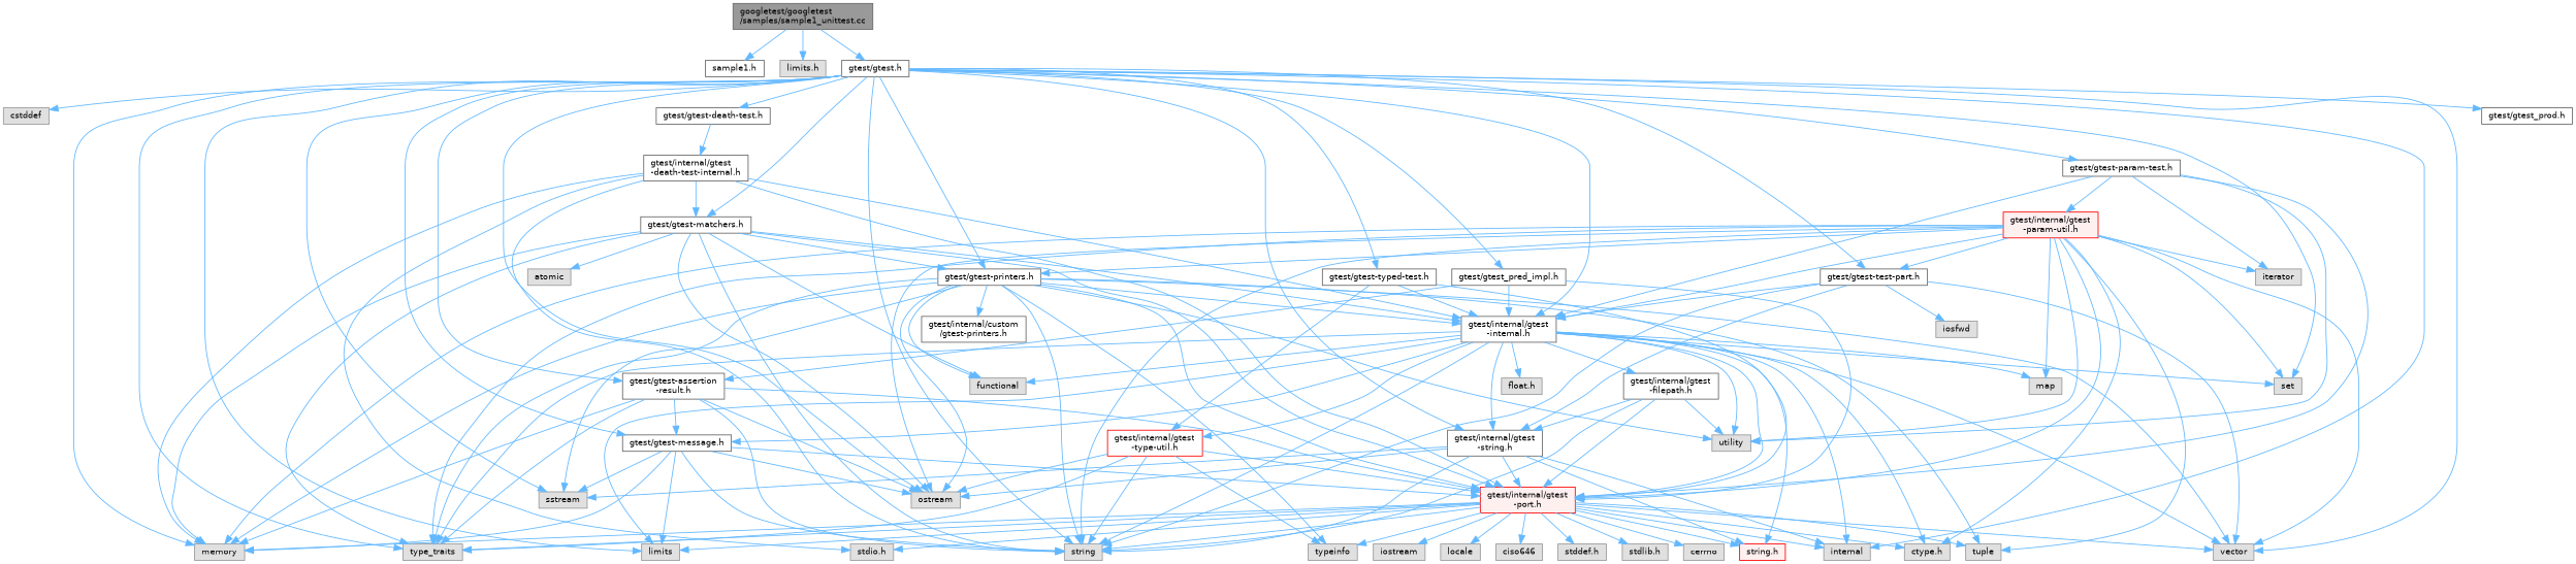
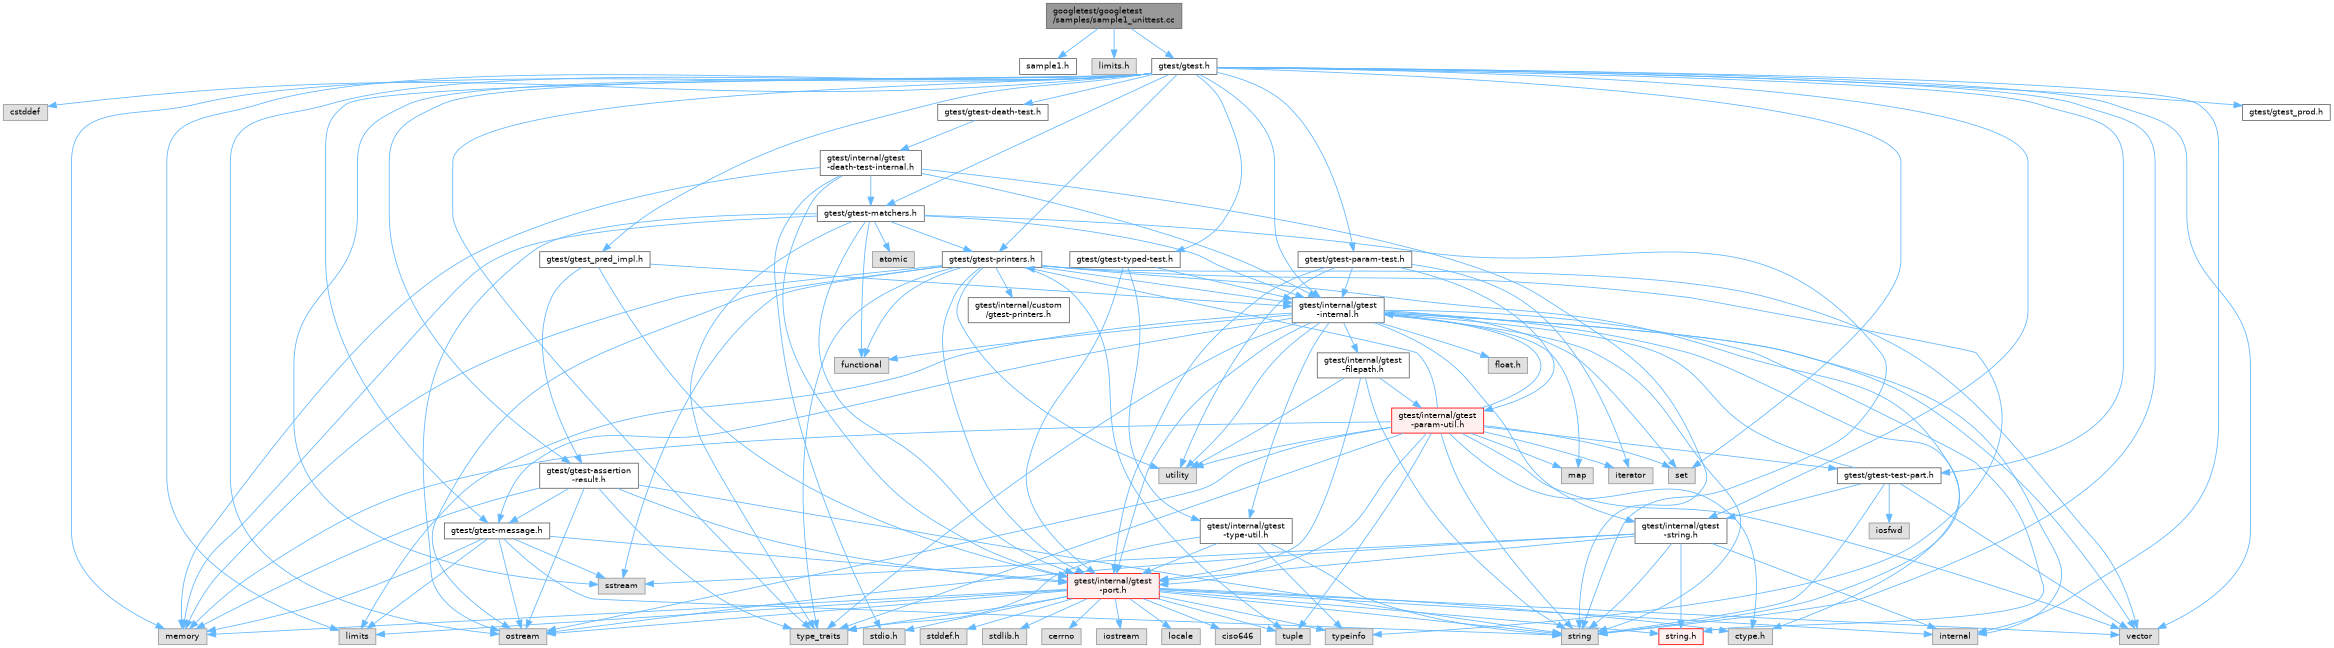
  digraph {
    node [color=grey60 fillcolor="#E0E0E0" fontname=Helvetica fontsize=10 shape=box style=filled]
    edge [color=steelblue1 fontname=Helvetica fontsize=10 labelfontname=Helvetica labelfontsize=10 style=solid]
    n1 [color=gray40 fillcolor=grey60 fontcolor=black height=0.2 label="googletest/googletest\l/samples/sample1_unittest.cc" width=0.4]
    n2 [color=grey40 fillcolor=white height=0.2 label="sample1.h" width=0.4]
    n3 [height=0.2 label="limits.h" width=0.4]
    n4 [color=grey40 fillcolor=white height=0.2 label="gtest/gtest.h" width=0.4]
    n5 [height=0.2 label=cstddef width=0.4]
    n6 [height=0.2 label=internal width=0.4]
    n7 [height=0.2 label=limits width=0.4]
    n8 [height=0.2 label=memory width=0.4]
    n9 [height=0.2 label=ostream width=0.4]
    n10 [height=0.2 label=set width=0.4]
    n11 [height=0.2 label=sstream width=0.4]
    n12 [height=0.2 label=string width=0.4]
    n13 [height=0.2 label=type_traits width=0.4]
    n14 [height=0.2 label=vector width=0.4]
    n15 [color=grey40 fillcolor=white height=0.2 label="gtest/gtest-assertion\l-result.h" width=0.4]
    n16 [color=grey40 fillcolor=white height=0.2 label="gtest/gtest-message.h" width=0.4]
    n17 [color=grey40 fillcolor=white height=0.2 label="gtest/gtest-death-test.h" width=0.4]
    n18 [color=grey40 fillcolor=white height=0.2 label="gtest/gtest-matchers.h" width=0.4]
    n19 [color=grey40 fillcolor=white height=0.2 label="gtest/gtest-printers.h" width=0.4]
    n20 [color=grey40 fillcolor=white height=0.2 label="gtest/internal/gtest\l-internal.h" width=0.4]
    n21 [color=grey40 fillcolor=white height=0.2 label="gtest/internal/gtest\l-string.h" width=0.4]
    n22 [color=grey40 fillcolor=white height=0.2 label="gtest/gtest-param-test.h" width=0.4]
    n23 [color=grey40 fillcolor=white height=0.2 label="gtest/gtest-test-part.h" width=0.4]
    n24 [color=grey40 fillcolor=white height=0.2 label="gtest/gtest-typed-test.h" width=0.4]
    n25 [color=grey40 fillcolor=white height=0.2 label="gtest/gtest_pred_impl.h" width=0.4]
    n26 [color=grey40 fillcolor=white height=0.2 label="gtest/gtest_prod.h" width=0.4]
    n27 [color=red fillcolor="#FFF0F0" height=0.2 label="gtest/internal/gtest\l-port.h" width=0.4]
    n28 [color=grey40 fillcolor=white height=0.2 label="gtest/internal/gtest\l-death-test-internal.h" width=0.4]
    n29 [height=0.2 label=atomic width=0.4]
    n30 [height=0.2 label=functional width=0.4]
    n31 [height=0.2 label=tuple width=0.4]
    n32 [height=0.2 label=typeinfo width=0.4]
    n33 [height=0.2 label=utility width=0.4]
    n34 [color=grey40 fillcolor=white height=0.2 label="gtest/internal/custom\l/gtest-printers.h" width=0.4]
    n35 [height=0.2 label="ctype.h" width=0.4]
    n36 [color=red fillcolor="#FFF0F0" height=0.2 label="string.h" width=0.4]
    n37 [height=0.2 label="float.h" width=0.4]
    n38 [height=0.2 label=map width=0.4]
    n39 [color=grey40 fillcolor=white height=0.2 label="gtest/internal/gtest\l-filepath.h" width=0.4]
-   n40 [color=red fillcolor=white height=0.2 label="gtest/internal/gtest\l-type-util.h" width=0.4]
+   n40 [color=grey40 fillcolor=white height=0.2 label="gtest/internal/gtest\l-type-util.h" width=0.4]
    n41 [height=0.2 label=iterator width=0.4]
    n42 [color=red fillcolor="#FFF0F0" height=0.2 label="gtest/internal/gtest\l-param-util.h" width=0.4]
    n43 [height=0.2 label=iosfwd width=0.4]
    n44 [height=0.2 label=ciso646 width=0.4]
    n45 [height=0.2 label="stddef.h" width=0.4]
    n46 [height=0.2 label="stdio.h" width=0.4]
    n47 [height=0.2 label="stdlib.h" width=0.4]
    n48 [height=0.2 label=cerrno width=0.4]
    n49 [height=0.2 label=iostream width=0.4]
    n50 [height=0.2 label=locale width=0.4]
    n1 -> n2
    n1 -> n3
    n1 -> n4
    n4 -> n5
    n4 -> n6
    n4 -> n7
    n4 -> n8
    n4 -> n9
    n4 -> n10
    n4 -> n11
    n4 -> n12
    n4 -> n13
    n4 -> n14
    n4 -> n15
    n4 -> n16
    n4 -> n17
    n4 -> n18
    n4 -> n19
    n4 -> n20
    n4 -> n21
    n4 -> n22
    n4 -> n23
    n4 -> n24
    n4 -> n25
    n4 -> n26
    n15 -> n8
    n15 -> n9
    n15 -> n12
    n15 -> n13
    n15 -> n16
    n15 -> n27
    n16 -> n7
    n16 -> n8
    n16 -> n9
    n16 -> n11
    n16 -> n12
    n16 -> n27
    n17 -> n28
    n18 -> n8
    n18 -> n9
    n18 -> n12
    n18 -> n13
    n18 -> n19
    n18 -> n20
    n18 -> n27
    n18 -> n29
    n18 -> n30
    n19 -> n8
    n19 -> n9
    n19 -> n11
    n19 -> n12
    n19 -> n13
    n19 -> n14
    n19 -> n20
    n19 -> n27
    n19 -> n30
    n19 -> n31
    n19 -> n32
    n19 -> n33
    n19 -> n34
    n20 -> n6
    n20 -> n7
    n20 -> n10
    n20 -> n12
    n20 -> n13
    n20 -> n14
    n20 -> n16
    n20 -> n21
    n20 -> n27
    n20 -> n30
    n20 -> n33
    n20 -> n35
    n20 -> n36
    n20 -> n37
    n20 -> n38
    n20 -> n39
    n20 -> n40
    n21 -> n6
    n21 -> n9
    n21 -> n11
    n21 -> n12
    n21 -> n27
    n21 -> n36
    n22 -> n20
    n22 -> n27
    n22 -> n33
    n22 -> n41
    n22 -> n42
    n23 -> n12
    n23 -> n14
    n23 -> n20
    n23 -> n21
    n23 -> n43
    n24 -> n20
    n24 -> n27
    n24 -> n40
    n25 -> n15
    n25 -> n20
    n25 -> n27
    n27 -> n6
    n27 -> n7
    n27 -> n8
-   n40 -> n9
+   n27 -> n9
    n27 -> n12
    n27 -> n13
    n27 -> n14
    n27 -> n31
    n27 -> n32
    n27 -> n35
    n27 -> n36
    n27 -> n44
    n27 -> n45
    n27 -> n46
    n27 -> n47
    n27 -> n48
    n27 -> n49
    n27 -> n50
    n28 -> n8
    n28 -> n12
    n28 -> n18
    n28 -> n20
    n28 -> n27
    n28 -> n46
    n39 -> n12
-   n39 -> n21
+   n39 -> n42
    n39 -> n27
    n39 -> n33
    n40 -> n12
    n40 -> n13
    n40 -> n27
    n40 -> n32
    n42 -> n8
    n42 -> n9
    n42 -> n10
    n42 -> n12
    n42 -> n13
    n42 -> n14
    n42 -> n19
    n42 -> n20
    n42 -> n23
    n42 -> n27
    n42 -> n31
    n42 -> n33
    n42 -> n35
    n42 -> n38
    n42 -> n41
  }
